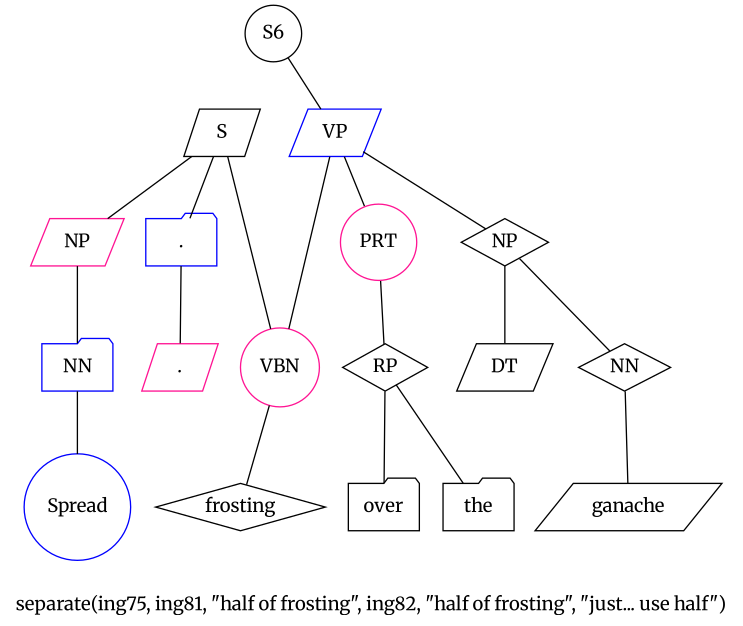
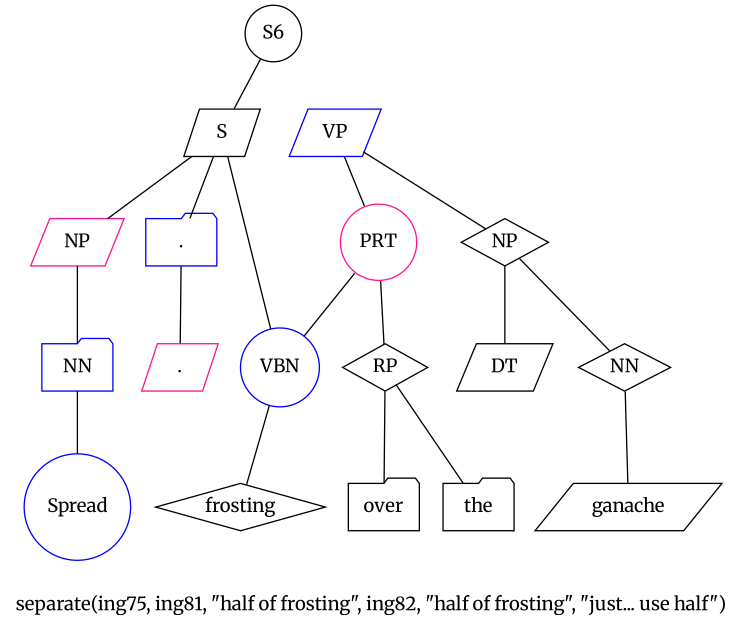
  graph {
    fontname=Merriweather
    label="separate(ing75, ing81, \"half of frosting\", ing82, \"half of frosting\", \"just... use half\")"
    node [color=black fontname=Merriweather shape=parallelogram]
    edge [fontname=Merriweather]
    n1 [label=S6 shape=circle]
    n2 [label=S]
    n3 [color=deeppink label=NP]
    n4 [color=blue label="." shape=folder]
-   n5 [color=deeppink label=VBN shape=circle]
+   n5 [color=blue label=VBN shape=circle]
    n6 [color=blue label=NN shape=folder]
    n7 [color=blue label=VP]
    n8 [color=deeppink label=PRT shape=circle]
    n9 [label=NP shape=diamond]
    n10 [color=deeppink label="."]
    n11 [color=blue label=Spread shape=circle]
    n12 [label=frosting shape=diamond]
    n13 [label=RP shape=diamond]
    n14 [label=DT]
    n15 [label=NN shape=diamond]
    n16 [label=over shape=folder]
    n17 [label=the shape=folder]
    n18 [label=ganache]
-   n1 -- n7
+   n1 -- n2
    n2 -- n3
    n2 -- n4
    n2 -- n5
    n3 -- n6
    n4 -- n10
    n5 -- n12
    n6 -- n11
-   n7 -- n5
+   n8 -- n5
    n7 -- n8
    n7 -- n9
    n8 -- n13
    n9 -- n14
    n9 -- n15
    n13 -- n16
    n13 -- n17
    n15 -- n18
  }
